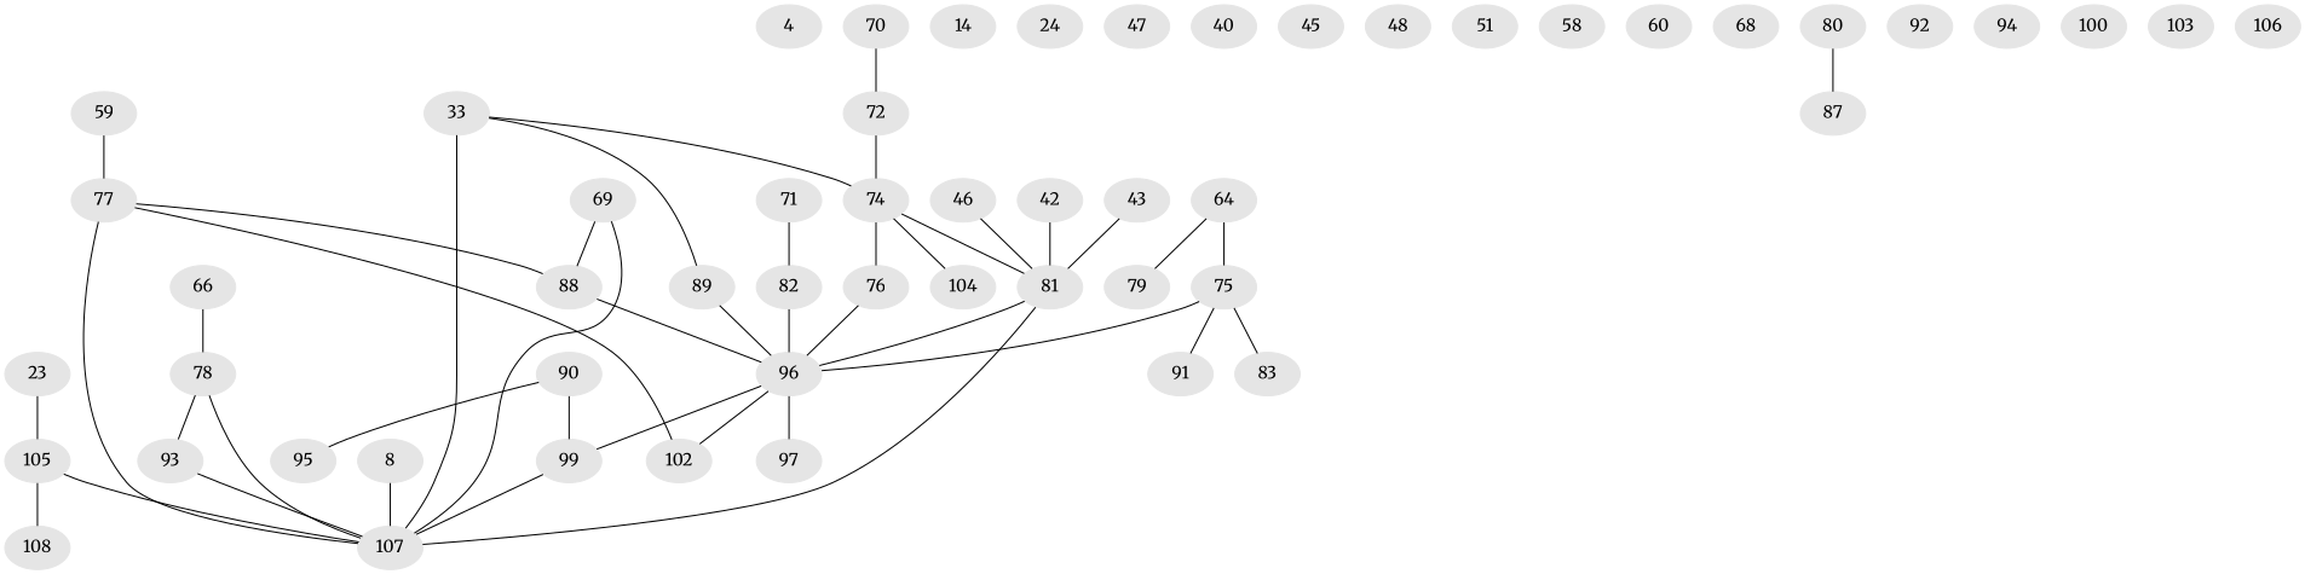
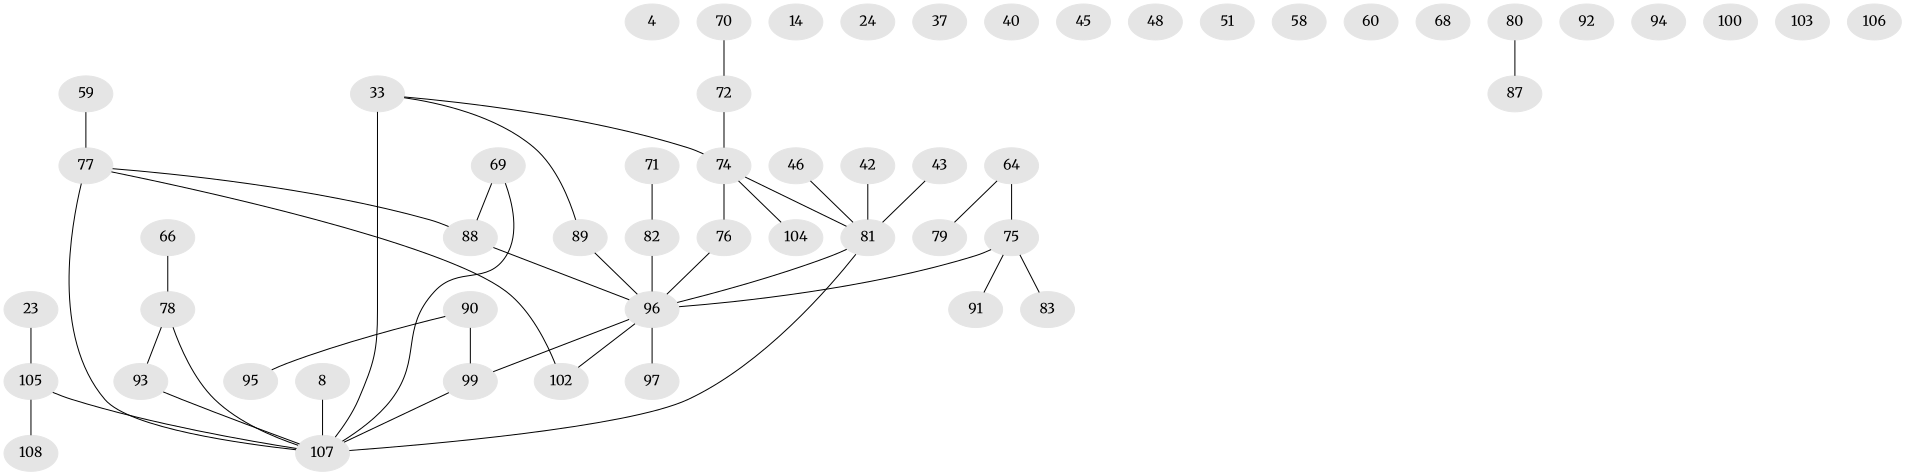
  graph {
    fontname=Merriweather
    node [color=gray90 fontname=Merriweather style=filled]
    edge [fontname=Merriweather]
    4
    107 [super="+9+36+39+101"]
    8
    n4 [label=14]
    105 [super="+7+15+54"]
    108 [super="+55"]
    23
    24
    33
    74
    89 [super="+29"]
    81 [super="+49"]
    76
    104
    96 [super="+52+19+50+84+86"]
-   37 [label=47]
+   37
    40 [super="+21"]
    42
    43
    45
    46
    48
    51
    58 [super="+41"]
    77 [super="+10+73"]
    88
    102 [super="+98"]
    59
    60
    64 [super="+56"]
    75 [super="+6+62"]
    79
    83 [super="+44"]
    91
    66
    78
    93 [super="+22"]
    68
    69
    72 [super="+57"]
    70
    71 [super="+20"]
    82
    99 [super="+11+61"]
    97
    80 [super="+34+53"]
    87
    90 [super="+35"]
    95
    92
    94
    100
    103 [super="+12"]
    106
    8 -- 107
    105 -- 107 [weight=2]
    105 -- 108 [weight=2]
    23 -- 105
    33 -- 107 [weight=3]
    33 -- 74
    33 -- 89
    74 -- 81 [weight=2]
    74 -- 76
    74 -- 104
    89 -- 96 [weight=2]
    81 -- 107 [weight=2]
    81 -- 96 [weight=4]
    76 -- 96
    96 -- 102
    96 -- 99
    96 -- 97
    42 -- 81
    43 -- 81
    46 -- 81
    77 -- 107 [weight=3]
    77 -- 88
    77 -- 102
    88 -- 96 [weight=2]
    59 -- 77
    64 -- 75
    64 -- 79
    75 -- 96
    75 -- 83
    75 -- 91
    66 -- 78
    78 -- 107
    78 -- 93
    93 -- 107
    69 -- 107
    69 -- 88
    72 -- 74
    70 -- 72
    71 -- 82
    82 -- 96
    99 -- 107
    80 -- 87
    90 -- 99
    90 -- 95
  }
